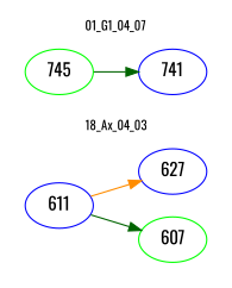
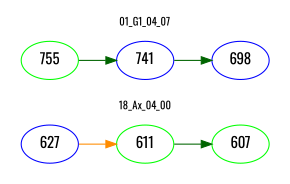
  digraph {
    fontname=Oswald
    rankdir=LR
    node [color=blue fontname=Oswald]
    edge [color=darkgreen fontname=Oswald]
-   n1 [label=611]
+   n1 [color=green label=611]
    n2 [color=green label=607]
    n3 [label=627]
    n4 [label=741]
-   n6 [color=green label=745]
+   n5 [label=698]
+   n6 [color=green label=755]
    subgraph cluster_1 {
      color=white
      fontsize=10
-     label="18_Ax_04_03"
+     label="18_Ax_04_00"
      n1
      n2
      n3
    }
    subgraph cluster_2 {
      color=white
      fontsize=10
      label="01_G1_04_07"
      n4
+     n5
      n6
    }
    n1 -> n2
-   n1 -> n3 [color=darkorange]
+   n3 -> n1 [color=darkorange]
+   n4 -> n5
    n6 -> n4
  }
